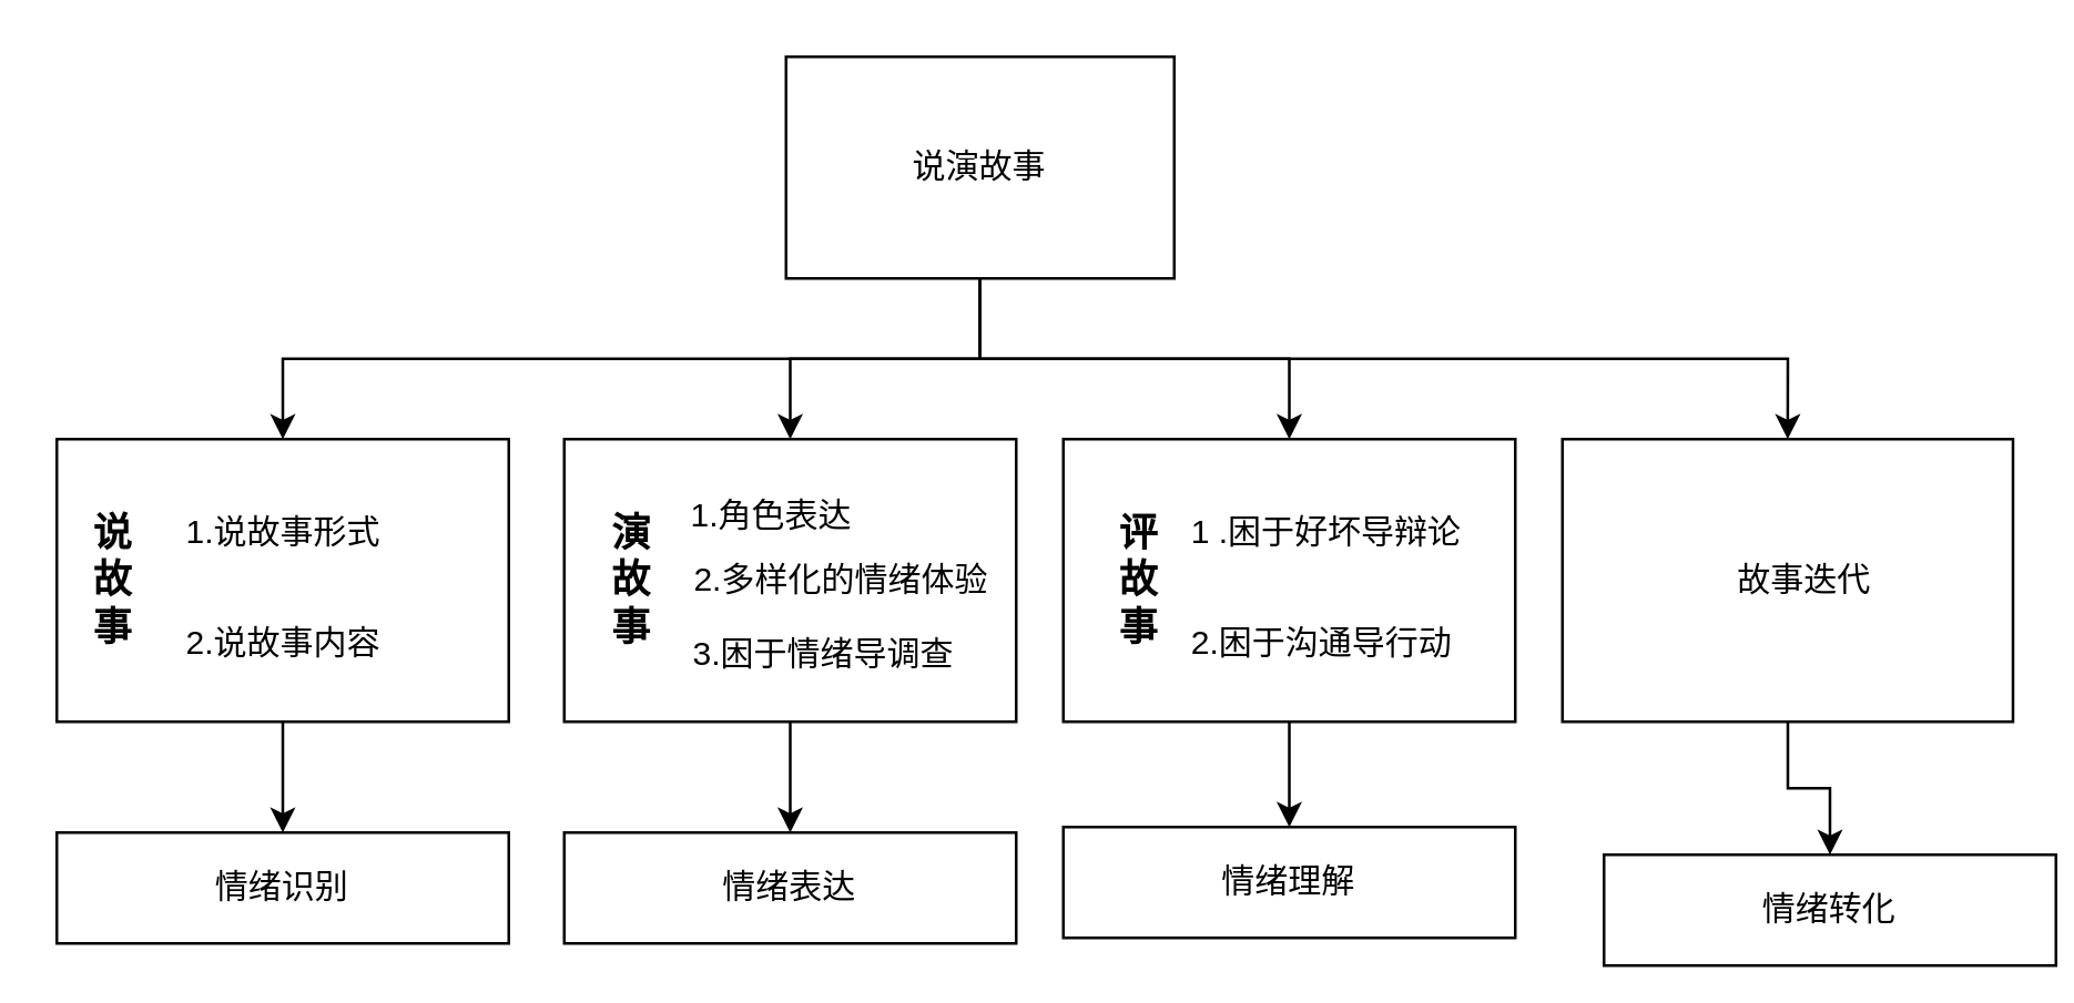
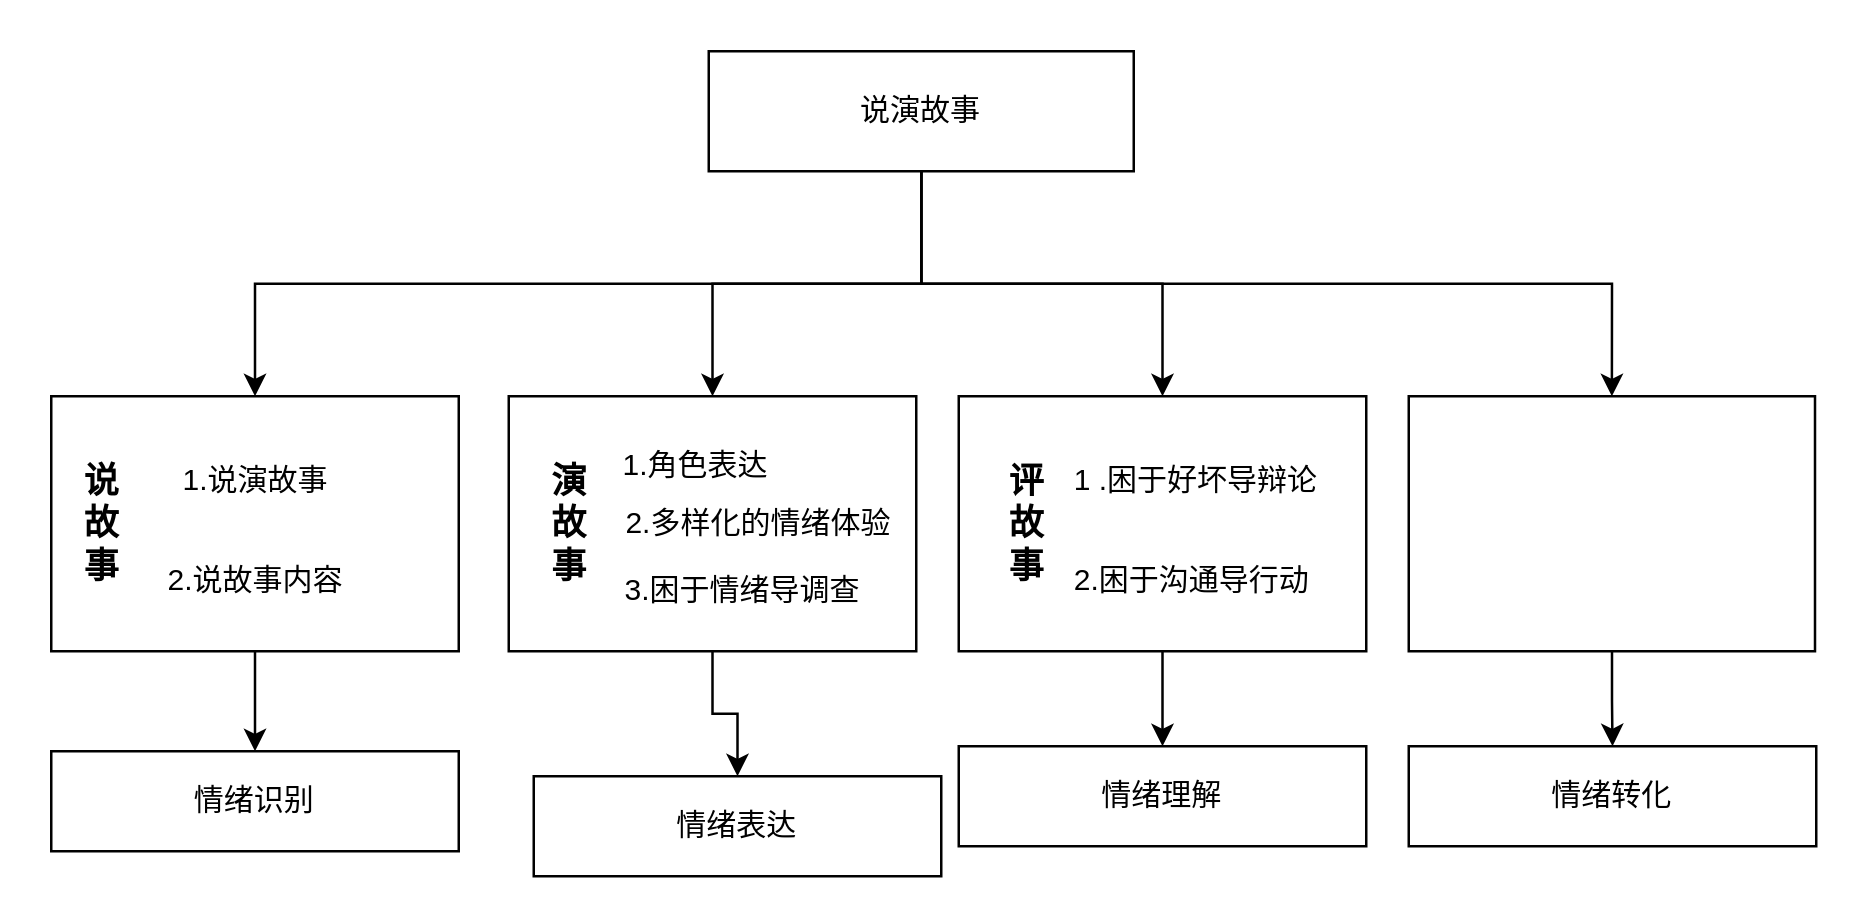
  <mxCell id="0" />
  <mxCell id="1" parent="0" />
  <mxCell id="2" value="" style="edgeStyle=orthogonalEdgeStyle;rounded=0;orthogonalLoop=1;jettySize=auto;html=1;" parent="1" source="3" target="28" edge="1"><mxGeometry relative="1" as="geometry" /></mxCell>
  <mxCell id="3" value="" style="rounded=0;whiteSpace=wrap;html=1;fillColor=none;" parent="1" vertex="1"><mxGeometry x="383" y="158" width="163" height="102" as="geometry" /></mxCell>
  <mxCell id="4" value="" style="edgeStyle=orthogonalEdgeStyle;rounded=0;orthogonalLoop=1;jettySize=auto;html=1;" parent="1" source="5" target="15" edge="1"><mxGeometry relative="1" as="geometry" /></mxCell>
  <mxCell id="5" value="&lt;div&gt;&lt;br&gt;&lt;/div&gt;&lt;div&gt;&amp;nbsp; &amp;nbsp; &amp;nbsp; &amp;nbsp; &amp;nbsp; &amp;nbsp;&lt;/div&gt;&lt;div&gt;&amp;nbsp; &amp;nbsp; &amp;nbsp; &amp;nbsp; &amp;nbsp; &amp;nbsp; &amp;nbsp;&lt;/div&gt;&lt;div&gt;&lt;br&gt;&lt;/div&gt;&lt;div&gt;&amp;nbsp; &amp;nbsp; &amp;nbsp; &amp;nbsp; &amp;nbsp; &amp;nbsp;&lt;/div&gt;" style="rounded=0;whiteSpace=wrap;html=1;fillColor=none;" parent="1" vertex="1"><mxGeometry x="203" y="158" width="163" height="102" as="geometry" /></mxCell>
  <mxCell id="6" value="&lt;span style=&quot;font-size: 14px;&quot;&gt;&lt;b&gt;演&lt;/b&gt;&lt;/span&gt;&lt;br&gt;&lt;div&gt;&lt;font style=&quot;font-size: 14px;&quot;&gt;&lt;b&gt;故&lt;/b&gt;&lt;/font&gt;&lt;/div&gt;&lt;div&gt;&lt;font style=&quot;font-size: 14px;&quot;&gt;&lt;b&gt;事&lt;/b&gt;&lt;/font&gt;&lt;/div&gt;" style="rounded=0;whiteSpace=wrap;html=1;shadow=0;fillColor=none;strokeColor=none;" parent="1" vertex="1"><mxGeometry x="213" y="171" width="29" height="76" as="geometry" /></mxCell>
  <mxCell id="7" style="edgeStyle=orthogonalEdgeStyle;rounded=0;orthogonalLoop=1;jettySize=auto;html=1;exitX=0.5;exitY=1;exitDx=0;exitDy=0;entryX=0.5;entryY=0;entryDx=0;entryDy=0;" parent="1" source="11" target="13" edge="1"><mxGeometry relative="1" as="geometry" /></mxCell>
  <mxCell id="8" style="edgeStyle=orthogonalEdgeStyle;rounded=0;orthogonalLoop=1;jettySize=auto;html=1;exitX=0.5;exitY=1;exitDx=0;exitDy=0;entryX=0.5;entryY=0;entryDx=0;entryDy=0;" parent="1" source="11" target="5" edge="1"><mxGeometry relative="1" as="geometry" /></mxCell>
  <mxCell id="9" style="edgeStyle=orthogonalEdgeStyle;rounded=0;orthogonalLoop=1;jettySize=auto;html=1;exitX=0.5;exitY=1;exitDx=0;exitDy=0;entryX=0.5;entryY=0;entryDx=0;entryDy=0;" parent="1" source="11" target="3" edge="1"><mxGeometry relative="1" as="geometry"><mxPoint x="532" y="158" as="targetPoint" /></mxGeometry></mxCell>
  <mxCell id="10" style="edgeStyle=orthogonalEdgeStyle;rounded=0;orthogonalLoop=1;jettySize=auto;html=1;exitX=0.5;exitY=1;exitDx=0;exitDy=0;entryX=0.5;entryY=0;entryDx=0;entryDy=0;" parent="1" source="11" target="19" edge="1"><mxGeometry relative="1" as="geometry"><mxPoint x="758" y="158" as="targetPoint" /></mxGeometry></mxCell>
- <mxCell id="11" value="说演故事" style="rounded=0;whiteSpace=wrap;html=1;fillColor=none;" parent="1" vertex="1"><mxGeometry x="283" y="20" width="140" height="80" as="geometry" /></mxCell>
+ <mxCell id="11" value="说演故事" style="rounded=0;whiteSpace=wrap;html=1;fillColor=none;" parent="1" vertex="1"><mxGeometry x="283" y="20" width="170" height="48" as="geometry" /></mxCell>
  <mxCell id="12" value="" style="edgeStyle=orthogonalEdgeStyle;rounded=0;orthogonalLoop=1;jettySize=auto;html=1;" parent="1" source="13" target="14" edge="1"><mxGeometry relative="1" as="geometry" /></mxCell>
  <mxCell id="13" value="" style="rounded=0;whiteSpace=wrap;html=1;fillColor=none;" parent="1" vertex="1"><mxGeometry x="20" y="158" width="163" height="102" as="geometry" /></mxCell>
  <mxCell id="14" value="情绪识别" style="rounded=0;whiteSpace=wrap;html=1;fillColor=none;" parent="1" vertex="1"><mxGeometry x="20" y="300" width="163" height="40" as="geometry" /></mxCell>
- <mxCell id="15" value="情绪表达" style="rounded=0;whiteSpace=wrap;html=1;fillColor=none;" parent="1" vertex="1"><mxGeometry x="203" y="300" width="163" height="40" as="geometry" /></mxCell>
+ <mxCell id="15" value="情绪表达" style="rounded=0;whiteSpace=wrap;html=1;fillColor=none;" parent="1" vertex="1"><mxGeometry x="213" y="310" width="163" height="40" as="geometry" /></mxCell>
  <mxCell id="16" value="&lt;font style=&quot;font-size: 14px;&quot;&gt;&lt;b style=&quot;&quot;&gt;说&lt;/b&gt;&lt;/font&gt;&lt;div&gt;&lt;font style=&quot;font-size: 14px;&quot;&gt;&lt;b&gt;故&lt;/b&gt;&lt;/font&gt;&lt;/div&gt;&lt;div&gt;&lt;font style=&quot;font-size: 14px;&quot;&gt;&lt;b&gt;事&lt;/b&gt;&lt;/font&gt;&lt;/div&gt;" style="rounded=1;whiteSpace=wrap;html=1;shadow=0;strokeColor=none;fillColor=none;" parent="1" vertex="1"><mxGeometry x="26" y="171" width="29" height="76" as="geometry" /></mxCell>
  <mxCell id="17" value="&lt;font style=&quot;font-size: 14px;&quot;&gt;&lt;b style=&quot;&quot;&gt;评&lt;/b&gt;&lt;/font&gt;&lt;div&gt;&lt;font style=&quot;font-size: 14px;&quot;&gt;&lt;b&gt;故&lt;/b&gt;&lt;/font&gt;&lt;/div&gt;&lt;div&gt;&lt;font style=&quot;font-size: 14px;&quot;&gt;&lt;b&gt;事&lt;/b&gt;&lt;/font&gt;&lt;/div&gt;" style="rounded=0;whiteSpace=wrap;html=1;shadow=0;fillColor=none;strokeColor=none;" parent="1" vertex="1"><mxGeometry x="395.5" y="171" width="29" height="76" as="geometry" /></mxCell>
  <mxCell id="18" value="" style="edgeStyle=orthogonalEdgeStyle;rounded=0;orthogonalLoop=1;jettySize=auto;html=1;" parent="1" source="19" target="29" edge="1"><mxGeometry relative="1" as="geometry" /></mxCell>
  <mxCell id="19" value="" style="rounded=0;whiteSpace=wrap;html=1;fillColor=none;" parent="1" vertex="1"><mxGeometry x="563" y="158" width="162.5" height="102" as="geometry" /></mxCell>
- <mxCell id="20" value="1.说故事形式" style="text;html=1;align=center;verticalAlign=middle;whiteSpace=wrap;rounded=0;" parent="1" vertex="1"><mxGeometry x="56.5" y="177" width="90" height="30" as="geometry" /></mxCell>
+ <mxCell id="20" value="1.说演故事" style="text;html=1;align=center;verticalAlign=middle;whiteSpace=wrap;rounded=0;" parent="1" vertex="1"><mxGeometry x="56.5" y="177" width="90" height="30" as="geometry" /></mxCell>
  <mxCell id="21" value="&lt;div&gt;&lt;span style=&quot;background-color: initial;&quot;&gt;2.说故事内容&lt;/span&gt;&lt;/div&gt;" style="text;html=1;align=center;verticalAlign=middle;whiteSpace=wrap;rounded=0;" parent="1" vertex="1"><mxGeometry x="56.5" y="217" width="90" height="30" as="geometry" /></mxCell>
  <mxCell id="22" value="1.角色表达" style="text;html=1;align=center;verticalAlign=middle;whiteSpace=wrap;rounded=0;" parent="1" vertex="1"><mxGeometry x="233" y="171" width="90" height="30" as="geometry" /></mxCell>
  <mxCell id="23" value="&amp;nbsp;2.多样化的情绪体验" style="text;html=1;align=center;verticalAlign=middle;whiteSpace=wrap;rounded=0;" parent="1" vertex="1"><mxGeometry x="243" y="194" width="116.5" height="30" as="geometry" /></mxCell>
  <mxCell id="24" value="&amp;nbsp;1 .困于好坏导辩论" style="text;html=1;align=center;verticalAlign=middle;whiteSpace=wrap;rounded=0;" parent="1" vertex="1"><mxGeometry x="417.5" y="177" width="117" height="30" as="geometry" /></mxCell>
  <mxCell id="25" value="3.困于情绪导调查&amp;nbsp;" style="text;html=1;align=center;verticalAlign=middle;whiteSpace=wrap;rounded=0;" parent="1" vertex="1"><mxGeometry x="242" y="217" width="113" height="37" as="geometry" /></mxCell>
- <mxCell id="26" value="&lt;div&gt;故事迭代&lt;/div&gt;" style="text;html=1;align=center;verticalAlign=middle;whiteSpace=wrap;rounded=0;" parent="1" vertex="1"><mxGeometry x="602" y="194" width="97" height="30" as="geometry" /></mxCell>
  <mxCell id="27" value="2.&lt;span style=&quot;background-color: initial;&quot;&gt;困于沟通导行动&lt;/span&gt;" style="text;html=1;align=center;verticalAlign=middle;whiteSpace=wrap;rounded=0;" parent="1" vertex="1"><mxGeometry x="427.5" y="217" width="97" height="30" as="geometry" /></mxCell>
  <mxCell id="28" value="情绪理解" style="rounded=0;whiteSpace=wrap;html=1;fillColor=none;" parent="1" vertex="1"><mxGeometry x="383" y="298" width="163" height="40" as="geometry" /></mxCell>
- <mxCell id="29" value="情绪转化" style="rounded=0;whiteSpace=wrap;html=1;fillColor=none;" parent="1" vertex="1"><mxGeometry x="578" y="308" width="163" height="40" as="geometry" /></mxCell>
+ <mxCell id="29" value="情绪转化" style="rounded=0;whiteSpace=wrap;html=1;fillColor=none;" parent="1" vertex="1"><mxGeometry x="563" y="298" width="163" height="40" as="geometry" /></mxCell>
